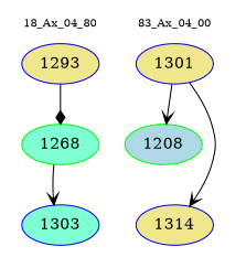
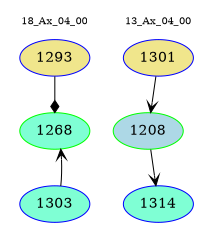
  digraph {
    node [color=blue fillcolor=khaki style=filled]
    edge [arrowhead=vee color=black]
    n1 [label=1293]
    n2 [color=green fillcolor=aquamarine label=1268]
    n3 [fillcolor=aquamarine label=1303]
    n4 [label=1301]
    n5 [color=green fillcolor=lightblue label=1208]
-   n6 [label=1314]
+   n6 [fillcolor=aquamarine label=1314]
    subgraph cluster_1 {
      color=white
      fontsize=10
-     label="18_Ax_04_80"
+     label="18_Ax_04_00"
      n1
      n2
      n3
    }
    subgraph cluster_2 {
      color=white
      fontsize=10
-     label="83_Ax_04_00"
+     label="13_Ax_04_00"
      n4
      n5
      n6
    }
    n1 -> n2 [arrowhead=diamond]
-   n2 -> n3
+   n3 -> n2
    n4 -> n5
-   n4 -> n6
+   n5 -> n6
  }
